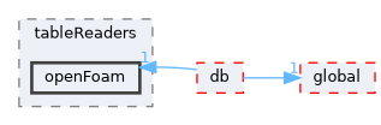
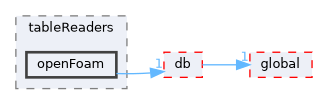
  digraph {
    compound=true
    rankdir=LR
    node [color=red fillcolor="#edf0f7" fontname=Helvetica fontsize=10 shape=box style="filled,dashed"]
    edge [color=steelblue1 fontcolor=steelblue1 fontname=Helvetica fontsize=10 headlabel=1 labeldistance=1.5 labelfontname=Helvetica labelfontsize=10]
    n1 [color=grey25 height=0.2 label=openFoam style="filled,bold" width=0.4]
    n2 [height=0.2 label=db width=0.4]
    n3 [height=0.2 label=global width=0.4]
    subgraph cluster_1 {
      bgcolor="#edf0f7"
      fontname=Helvetica
      fontsize=10
      label=tableReaders
      pencolor=grey50
      style="filled,dashed"
      n1
    }
-   n2 -> n1
+   n1 -> n2
    n2 -> n3
  }
